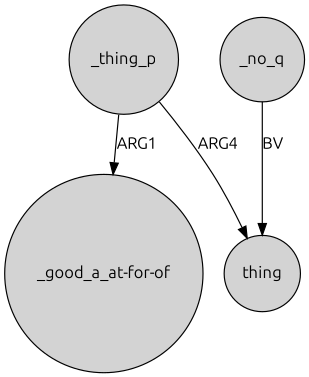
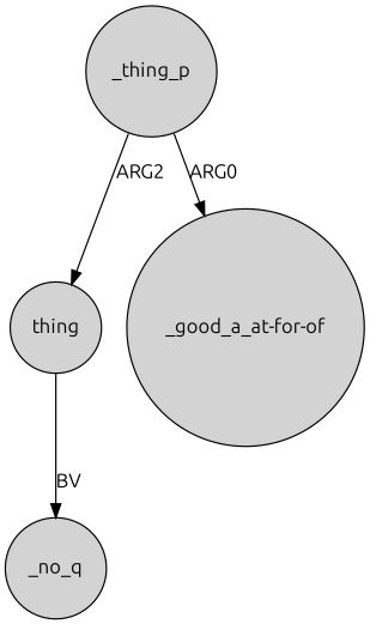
  digraph {
    fontname=Ubuntu
    node [fontname=Ubuntu shape=circle style=filled]
    edge [fontname=Ubuntu]
    n1 [label=_thing_p]
    thing
    "_good_a_at-for-of"
    _no_q
-   n1 -> thing [label=ARG4]
-   n1 -> "_good_a_at-for-of" [label=ARG1]
-   _no_q -> thing [label=BV]
+   n1 -> thing [label=ARG2]
+   n1 -> "_good_a_at-for-of" [label=ARG0]
+   thing -> _no_q [label=BV]
  }
